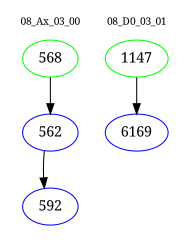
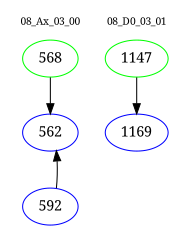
  digraph {
    fontname="Noto Serif"
    node [color=blue fontname="Noto Serif"]
    edge [color=black fontname="Noto Serif"]
    n1 [color=green label=568]
    n2 [label=562]
    n3 [label=592]
    n4 [color=green label=1147]
-   n5 [label=6169]
+   n5 [label=1169]
    subgraph cluster_1 {
      color=white
      fontsize=10
      label="08_Ax_03_00"
      n1
      n2
      n3
    }
    subgraph cluster_2 {
      color=white
      fontsize=10
      label="08_D0_03_01"
      n4
      n5
    }
    n1 -> n2
-   n2 -> n3
+   n3 -> n2
    n4 -> n5
  }
